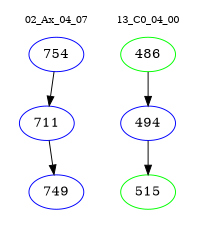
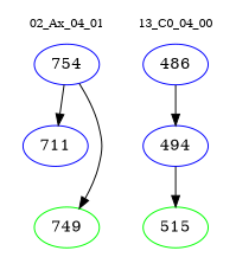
  digraph {
    node [color=blue]
    edge [color=black]
    n1 [label=754]
    n2 [label=711]
-   n3 [label=749]
-   n4 [color=green label=486]
+   n3 [color=green label=749]
+   n4 [label=486]
    n5 [label=494]
    n6 [color=green label=515]
    subgraph cluster_1 {
      color=white
      fontsize=10
-     label="02_Ax_04_07"
+     label="02_Ax_04_01"
      n1
      n2
      n3
    }
    subgraph cluster_2 {
      color=white
      fontsize=10
      label="13_C0_04_00"
      n4
      n5
      n6
    }
    n1 -> n2
-   n2 -> n3
+   n1 -> n3
    n4 -> n5
    n5 -> n6
  }
